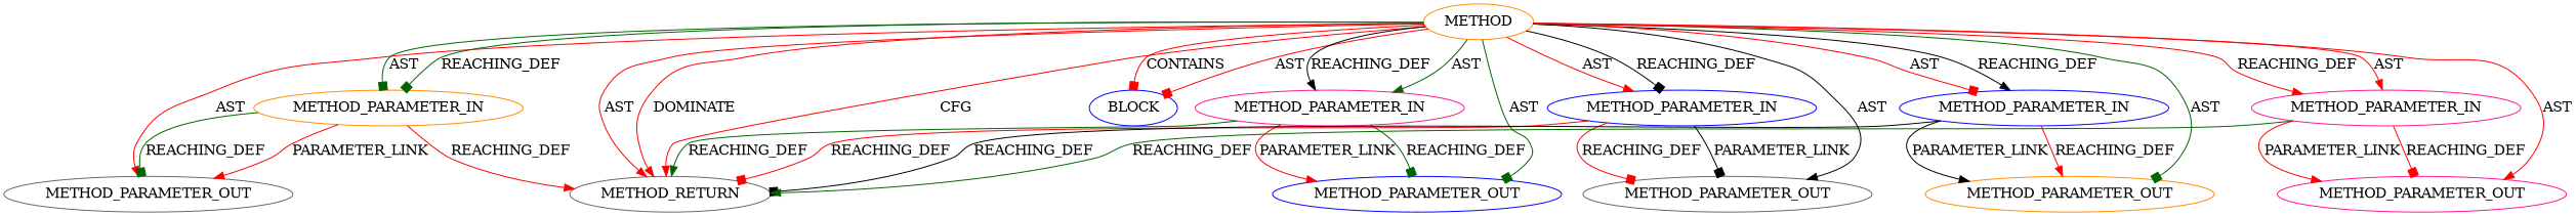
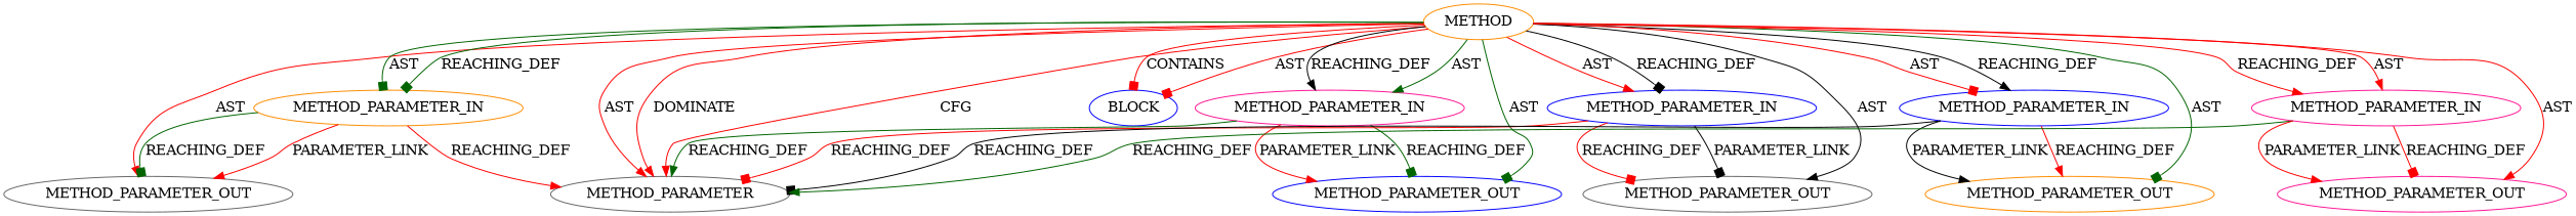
  digraph {
    node [CODE="<empty>" EVALUATION_STRATEGY=BY_VALUE ORDER=2 TYPE_FULL_NAME=ANY color=blue IS_VARIADIC=false]
    edge [arrowhead=normal color=red]
-   n1 [CODE=RET color=gray40 label=METHOD_RETURN IS_VARIADIC=""]
+   n1 [CODE=RET color=gray40 label=METHOD_PARAMETER IS_VARIADIC=""]
    n2 [AST_PARENT_FULL_NAME="<global>" AST_PARENT_TYPE=NAMESPACE_BLOCK FILENAME="<empty>" FULL_NAME=HMAC_Init_ex IS_EXTERNAL=true NAME=HMAC_Init_ex ORDER=0 color=darkorange label=METHOD EVALUATION_STRATEGY="" TYPE_FULL_NAME="" IS_VARIADIC=""]
    n3 [CODE=p1 INDEX=1 NAME=p1 ORDER=1 color=deeppink label=METHOD_PARAMETER_OUT]
    n4 [CODE=p3 INDEX=3 NAME=p3 ORDER=3 color=gray40 label=METHOD_PARAMETER_OUT]
    n5 [ARGUMENT_INDEX=1 ORDER=1 label=BLOCK EVALUATION_STRATEGY="" IS_VARIADIC=""]
    n6 [CODE=p3 INDEX=3 NAME=p3 ORDER=3 color=darkorange label=METHOD_PARAMETER_IN]
    n7 [CODE=p4 INDEX=4 NAME=p4 ORDER=4 color=deeppink label=METHOD_PARAMETER_IN]
    n8 [CODE=p4 INDEX=4 NAME=p4 ORDER=4 label=METHOD_PARAMETER_OUT]
    n9 [CODE=p5 INDEX=5 NAME=p5 ORDER=5 color=gray40 label=METHOD_PARAMETER_OUT]
    n10 [CODE=p5 INDEX=5 NAME=p5 ORDER=5 label=METHOD_PARAMETER_IN]
    n11 [CODE=p2 INDEX=2 NAME=p2 label=METHOD_PARAMETER_IN]
    n12 [CODE=p2 INDEX=2 NAME=p2 color=darkorange label=METHOD_PARAMETER_OUT]
    n13 [CODE=p1 INDEX=1 NAME=p1 ORDER=1 color=deeppink label=METHOD_PARAMETER_IN]
    n2 -> n1 [label=DOMINATE]
    n2 -> n1 [label=CFG]
    n2 -> n1 [label=AST]
    n2 -> n3 [label=AST]
    n2 -> n4 [label=AST]
    n2 -> n5 [arrowhead=box label=AST]
    n2 -> n5 [arrowhead=box label=CONTAINS]
    n2 -> n6 [arrowhead=box color=darkgreen label=REACHING_DEF]
    n2 -> n6 [arrowhead=box color=darkgreen label=AST]
    n2 -> n7 [color=darkgreen label=AST]
    n2 -> n7 [color=black label=REACHING_DEF]
    n2 -> n8 [arrowhead=box color=darkgreen label=AST]
    n2 -> n9 [color=black label=AST]
    n2 -> n10 [label=AST]
    n2 -> n10 [arrowhead=box color=black label=REACHING_DEF]
    n2 -> n11 [color=black label=REACHING_DEF]
    n2 -> n11 [arrowhead=box label=AST]
    n2 -> n12 [arrowhead=box color=darkgreen label=AST]
    n2 -> n13 [label=AST]
    n2 -> n13 [label=REACHING_DEF]
    n6 -> n1 [VARIABLE=p3 label=REACHING_DEF]
    n6 -> n4 [label=PARAMETER_LINK]
    n6 -> n4 [VARIABLE=p3 arrowhead=box color=darkgreen label=REACHING_DEF]
    n7 -> n1 [VARIABLE=p4 color=darkgreen label=REACHING_DEF]
    n7 -> n8 [label=PARAMETER_LINK]
    n7 -> n8 [VARIABLE=p4 arrowhead=box color=darkgreen label=REACHING_DEF]
    n10 -> n1 [VARIABLE=p5 arrowhead=box label=REACHING_DEF]
    n10 -> n9 [arrowhead=box color=black label=PARAMETER_LINK]
    n10 -> n9 [VARIABLE=p5 arrowhead=box label=REACHING_DEF]
    n11 -> n1 [VARIABLE=p2 arrowhead=box color=black label=REACHING_DEF]
    n11 -> n12 [color=black label=PARAMETER_LINK]
    n11 -> n12 [VARIABLE=p2 label=REACHING_DEF]
    n13 -> n1 [VARIABLE=p1 color=darkgreen label=REACHING_DEF]
    n13 -> n3 [label=PARAMETER_LINK]
    n13 -> n3 [VARIABLE=p1 arrowhead=box label=REACHING_DEF]
  }
